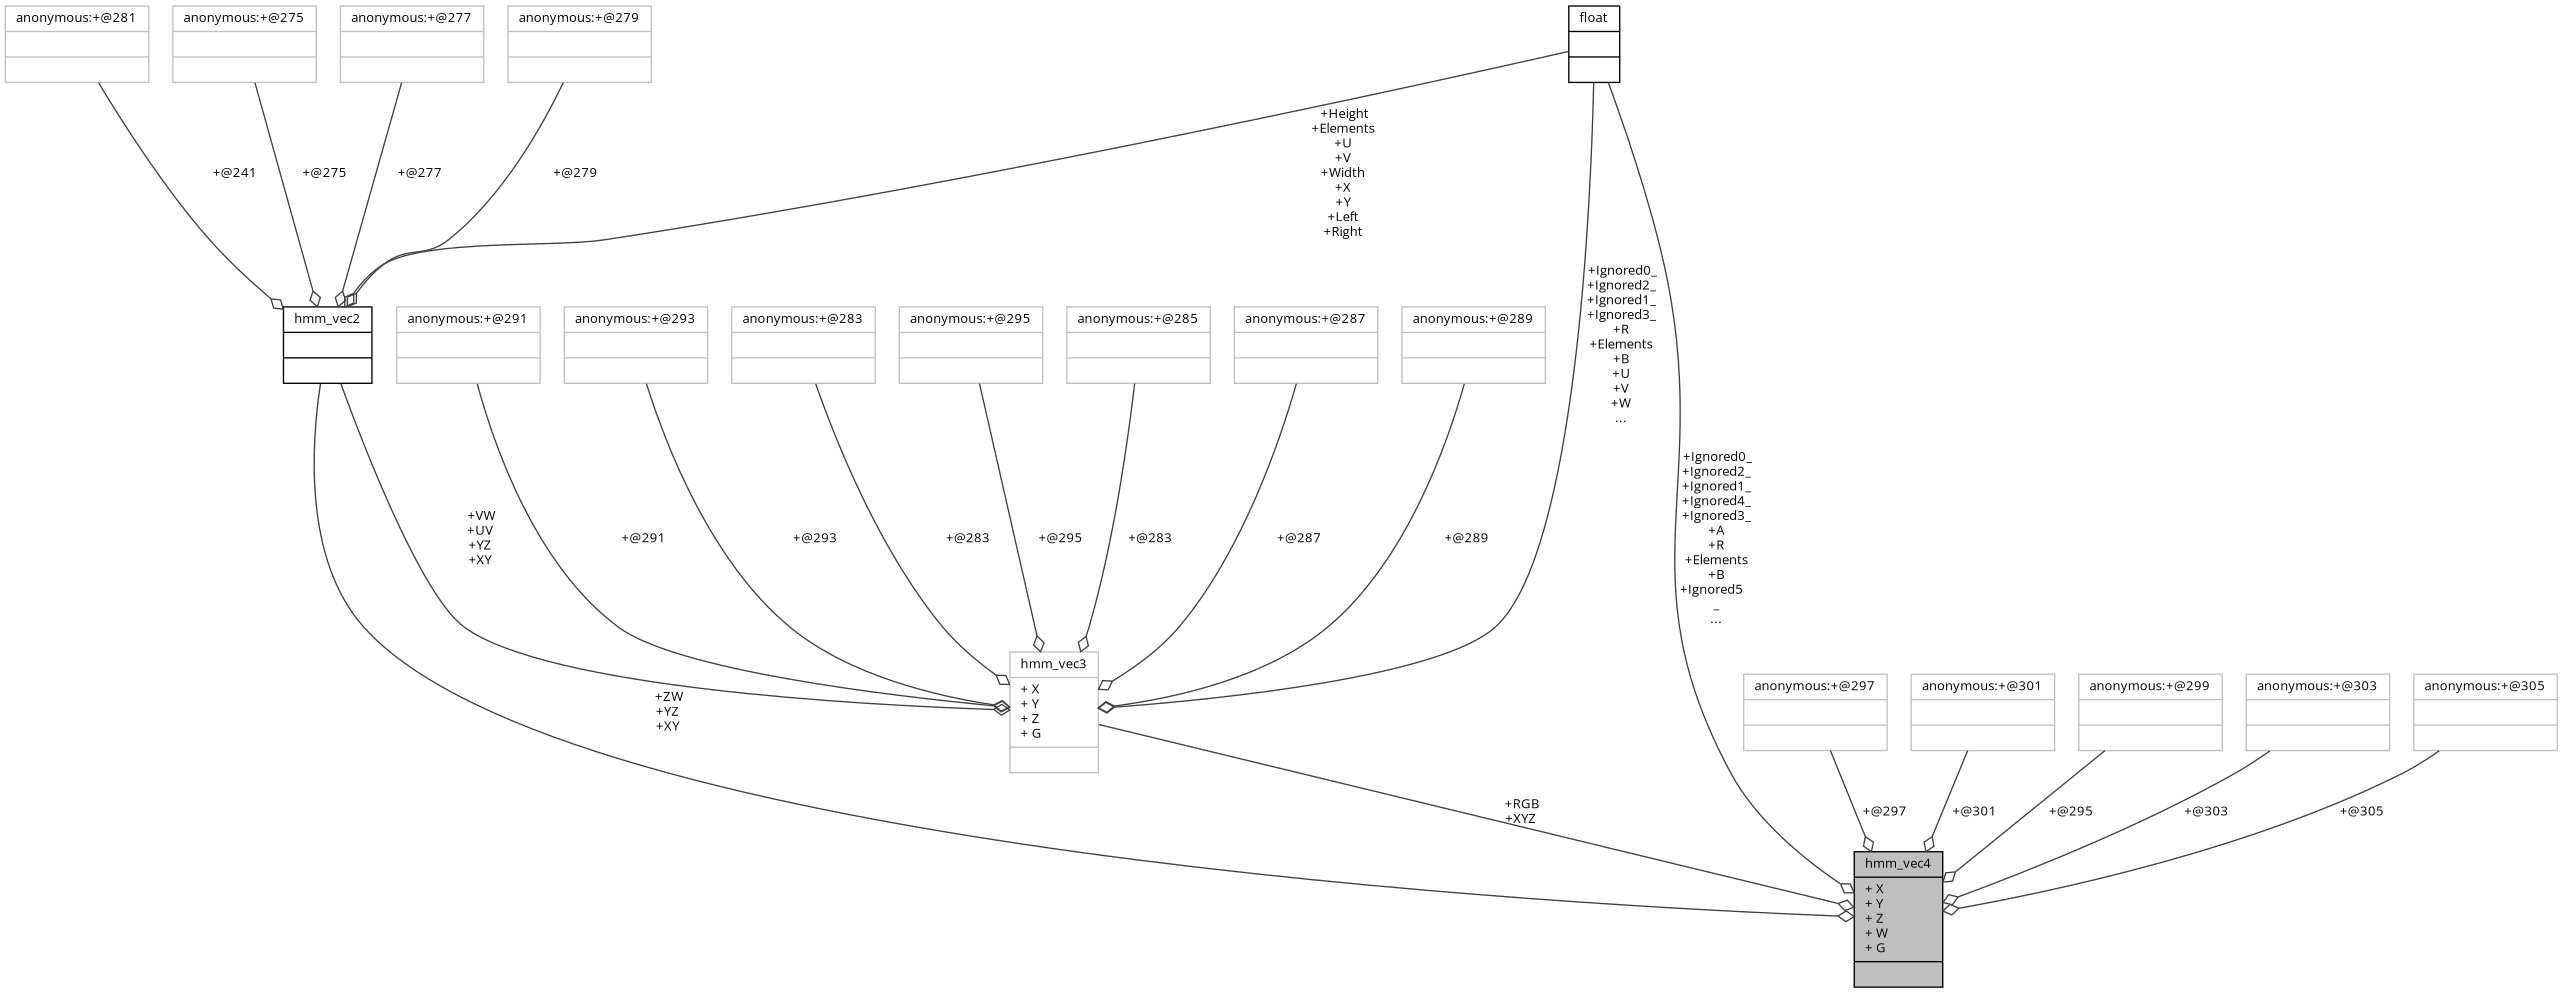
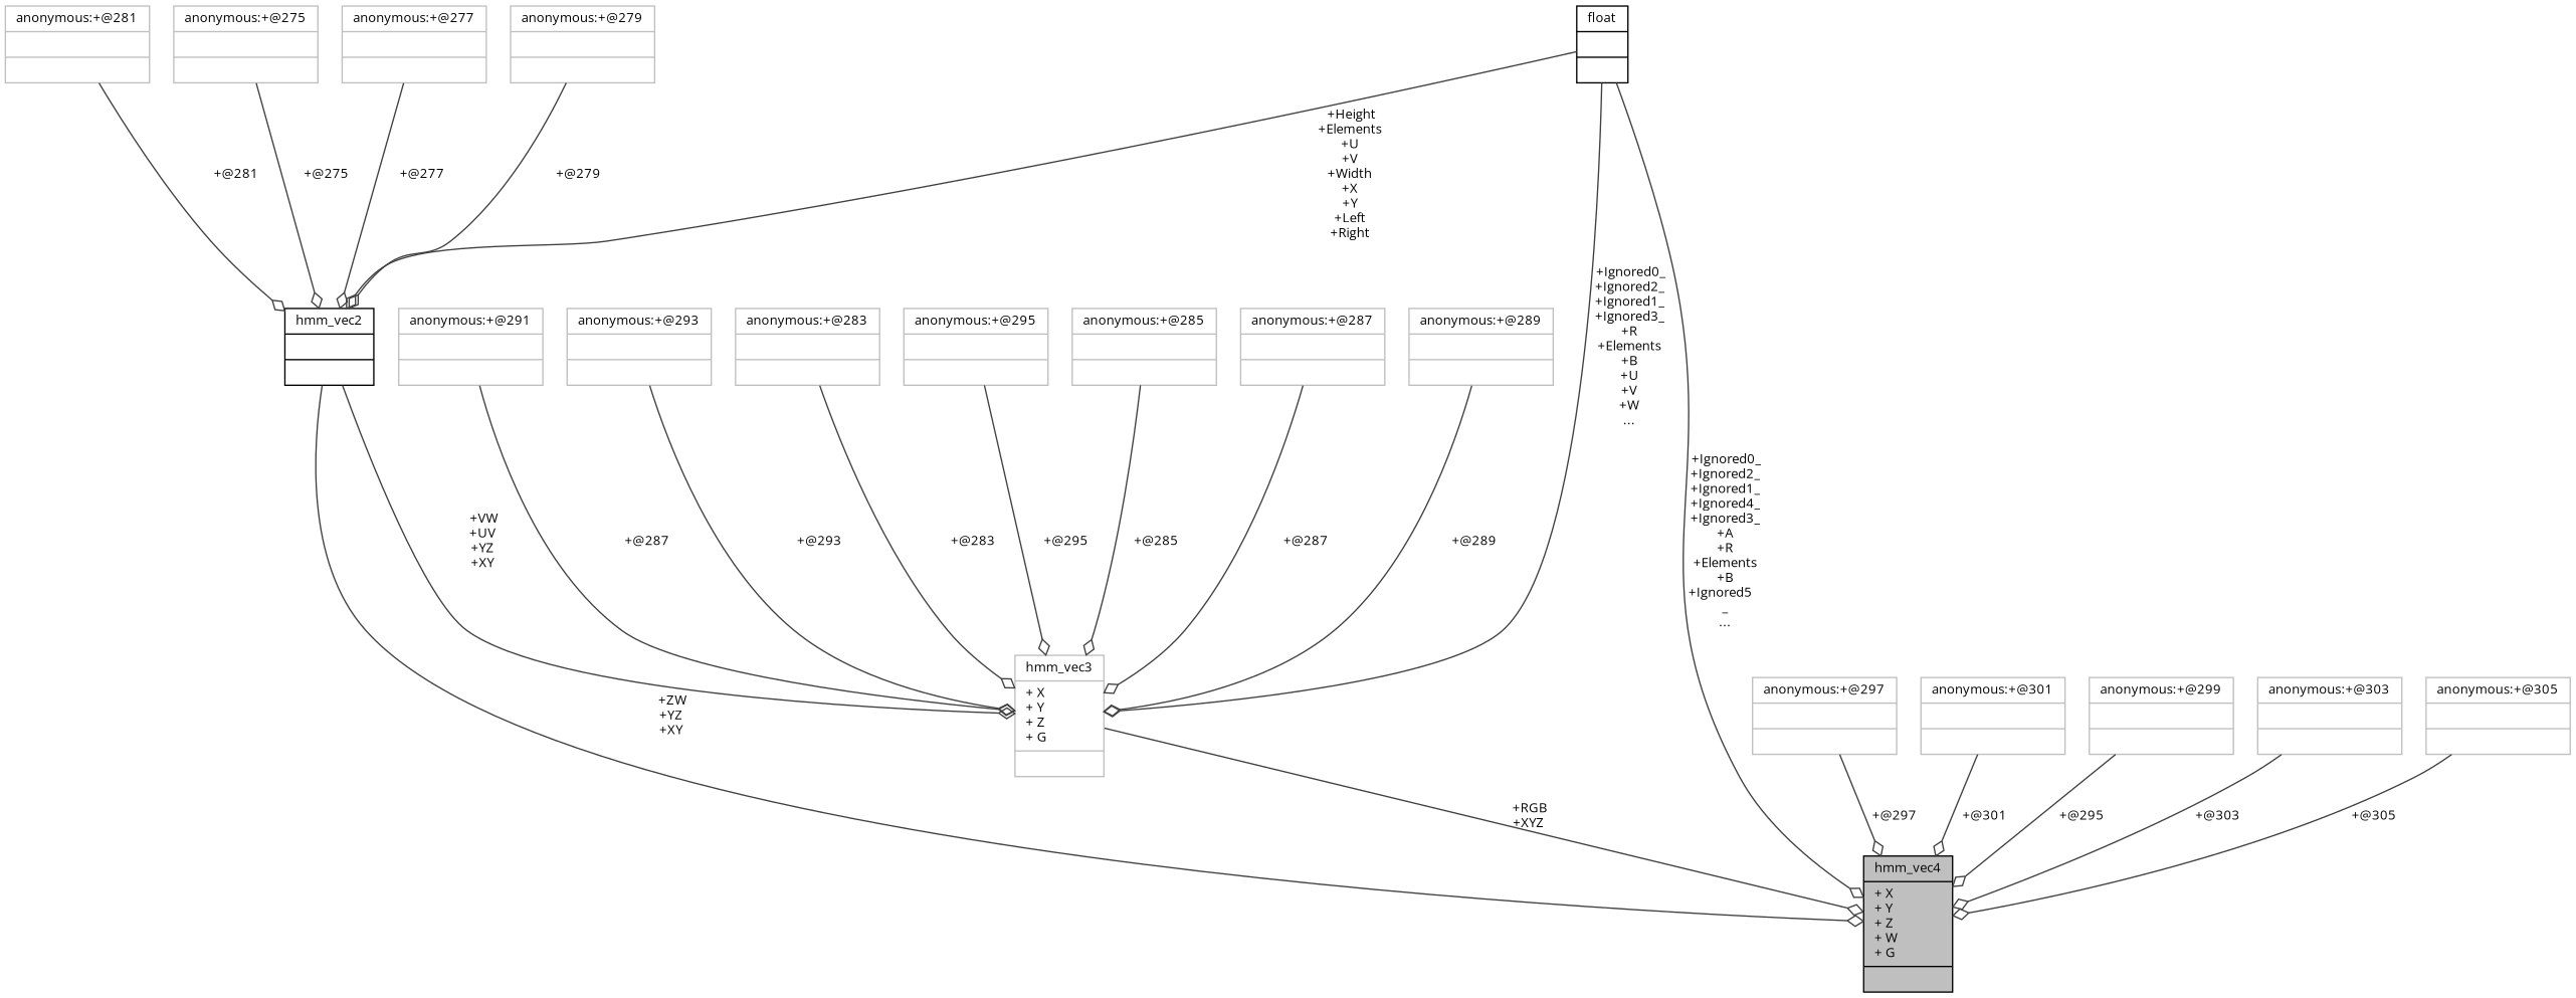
  digraph {
    fontname="Open Sans"
    node [color=grey75 fontname="Open Sans" fontsize=10 shape=record]
    edge [arrowhead=odiamond color=grey25 fontname="Open Sans" fontsize=10 labelfontname=Helvetica labelfontsize=10 style=solid]
    n1 [color=black fillcolor=grey75 fontcolor=black height=0.2 label="{hmm_vec4\n|+ X\l+ Y\l+ Z\l+ W\l+ G\l|}" style=filled width=0.4]
    n2 [color=black height=0.2 label="{hmm_vec2\n||}" width=0.4]
    n3 [height=0.2 label="{hmm_vec3\n|+ X\l+ Y\l+ Z\l+ G\l|}" width=0.4]
    n4 [height=0.2 label="{anonymous:+@281\n||}" width=0.4]
    n5 [color=black height=0.2 label="{float\n||}" width=0.4]
    n6 [height=0.2 label="{anonymous:+@275\n||}" width=0.4]
    n7 [height=0.2 label="{anonymous:+@277\n||}" width=0.4]
    n8 [height=0.2 label="{anonymous:+@279\n||}" width=0.4]
    n9 [height=0.2 label="{anonymous:+@291\n||}" width=0.4]
    n10 [height=0.2 label="{anonymous:+@293\n||}" width=0.4]
    n11 [height=0.2 label="{anonymous:+@283\n||}" width=0.4]
    n12 [height=0.2 label="{anonymous:+@295\n||}" width=0.4]
    n13 [height=0.2 label="{anonymous:+@285\n||}" width=0.4]
    n14 [height=0.2 label="{anonymous:+@287\n||}" width=0.4]
    n15 [height=0.2 label="{anonymous:+@289\n||}" width=0.4]
    n16 [height=0.2 label="{anonymous:+@297\n||}" width=0.4]
    n17 [height=0.2 label="{anonymous:+@301\n||}" width=0.4]
    n18 [height=0.2 label="{anonymous:+@299\n||}" width=0.4]
    n19 [height=0.2 label="{anonymous:+@303\n||}" width=0.4]
    n20 [height=0.2 label="{anonymous:+@305\n||}" width=0.4]
    n2 -> n1 [label=" +ZW\n+YZ\n+XY"]
    n2 -> n3 [label=" +VW\n+UV\n+YZ\n+XY"]
    n3 -> n1 [label=" +RGB\n+XYZ"]
-   n4 -> n2 [label=" +@241"]
+   n4 -> n2 [label=" +@281"]
    n5 -> n1 [label=" +Ignored0_\n+Ignored2_\n+Ignored1_\n+Ignored4_\n+Ignored3_\n+A\n+R\n+Elements\n+B\n+Ignored5\l_\n..."]
    n5 -> n2 [label=" +Height\n+Elements\n+U\n+V\n+Width\n+X\n+Y\n+Left\n+Right"]
    n5 -> n3 [label=" +Ignored0_\n+Ignored2_\n+Ignored1_\n+Ignored3_\n+R\n+Elements\n+B\n+U\n+V\n+W\n..."]
    n6 -> n2 [label=" +@275"]
    n7 -> n2 [label=" +@277"]
    n8 -> n2 [label=" +@279"]
-   n9 -> n3 [label=" +@291"]
+   n9 -> n3 [label=" +@287"]
    n10 -> n3 [label=" +@293"]
    n11 -> n3 [label=" +@283"]
    n12 -> n3 [label=" +@295"]
-   n13 -> n3 [label=" +@283"]
+   n13 -> n3 [label=" +@285"]
    n14 -> n3 [label=" +@287"]
    n15 -> n3 [label=" +@289"]
    n16 -> n1 [label=" +@297"]
    n17 -> n1 [label=" +@301"]
    n18 -> n1 [label=" +@295"]
    n19 -> n1 [label=" +@303"]
    n20 -> n1 [label=" +@305"]
  }
